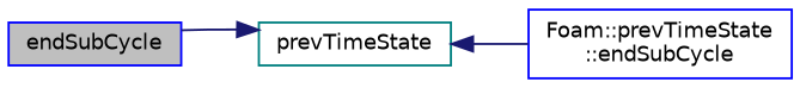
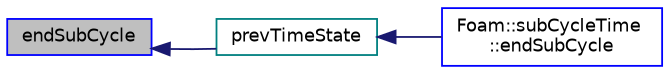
  digraph {
    rankdir=LR
    node [color=blue fontname=Helvetica fontsize=10 shape=record]
    edge [color=midnightblue dir=back fontname=Helvetica fontsize=10 labelfontname=Helvetica labelfontsize=10 style=solid]
    n1 [fillcolor=grey75 fontcolor=black height=0.2 label=endSubCycle style=filled width=0.4]
    n2 [color=teal height=0.2 label=prevTimeState width=0.4]
-   n3 [height=0.2 label="Foam::prevTimeState\l::endSubCycle" width=0.4]
-   n2 -> n1
+   n3 [height=0.2 label="Foam::subCycleTime\l::endSubCycle" width=0.4]
+   n1 -> n2
    n2 -> n3
  }
